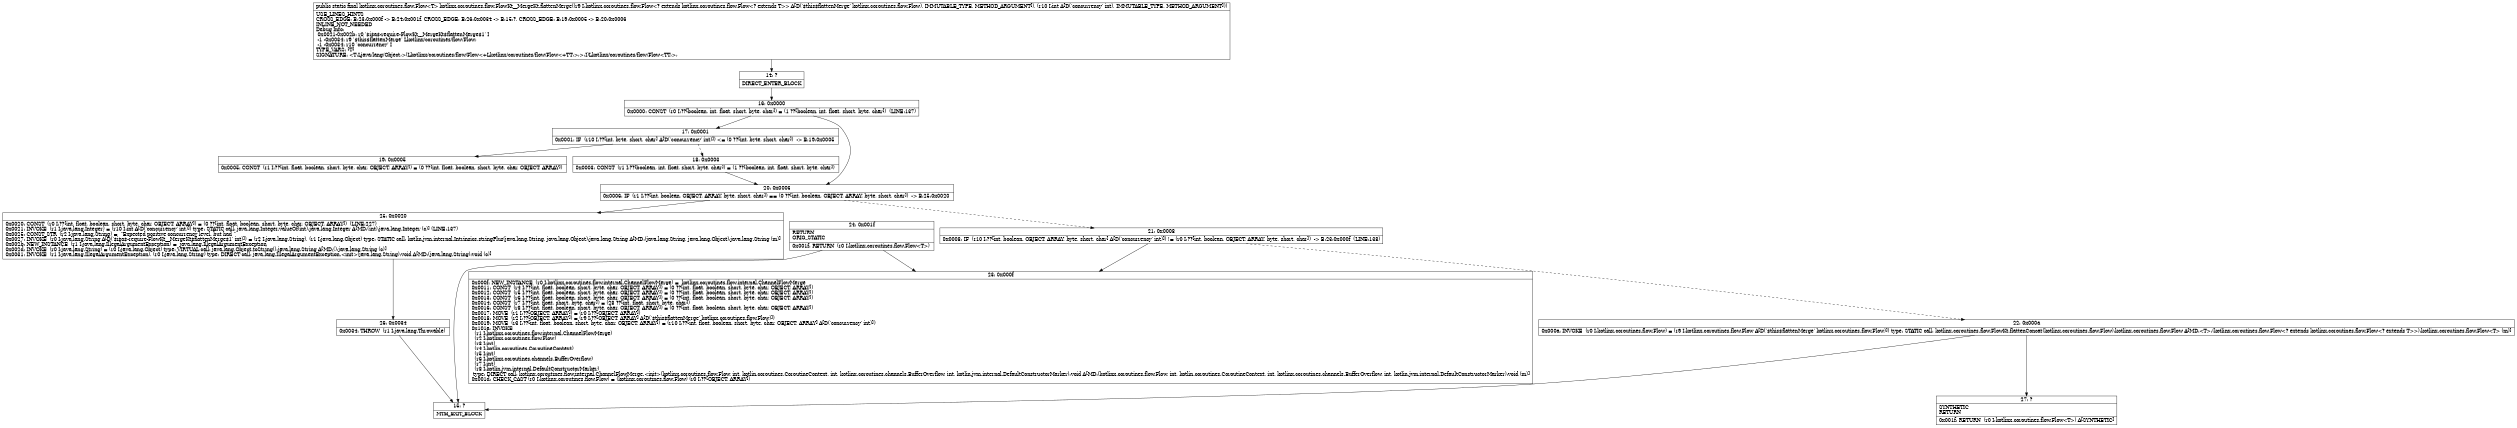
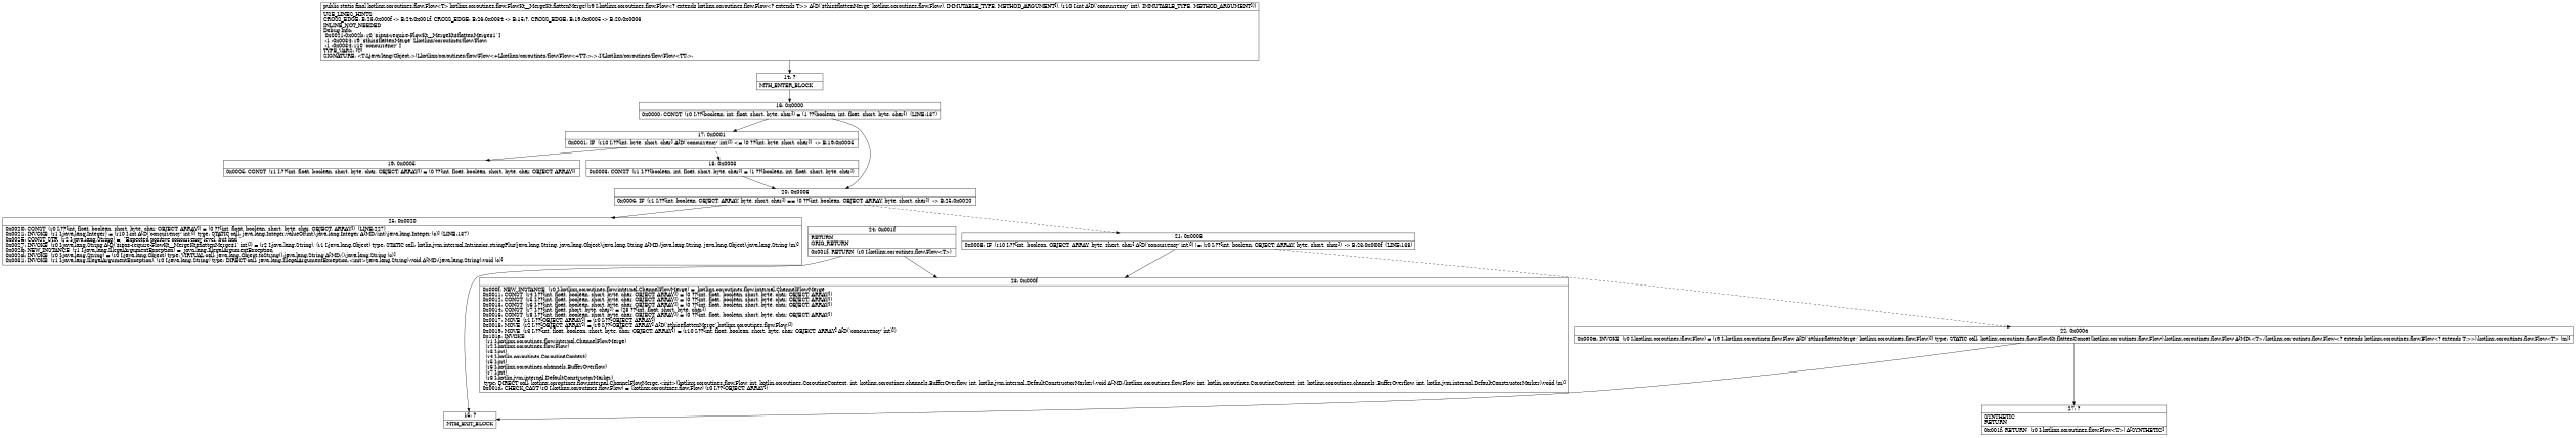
  digraph {
    node [shape=record]
-   n1 [label="{14\:\ ?|DIRECT_ENTER_BLOCK\l}"]
+   n1 [label="{14\:\ ?|MTH_ENTER_BLOCK\l}"]
    n2 [label="{16\:\ 0x0000|0x0000: CONST  (r0 I:??[boolean, int, float, short, byte, char]) = (1 ??[boolean, int, float, short, byte, char])  (LINE:137)\l}"]
    n3 [label="{17\:\ 0x0001|0x0001: IF  (r10 I:??[int, byte, short, char] A[D('concurrency' int)]) \<= (0 ??[int, byte, short, char])  \-\> B:19:0x0005 \l}"]
    n4 [label="{20\:\ 0x0006|0x0006: IF  (r1 I:??[int, boolean, OBJECT, ARRAY, byte, short, char]) == (0 ??[int, boolean, OBJECT, ARRAY, byte, short, char])  \-\> B:25:0x0020 \l}"]
    n5 [label="{18\:\ 0x0003|0x0003: CONST  (r1 I:??[boolean, int, float, short, byte, char]) = (1 ??[boolean, int, float, short, byte, char]) \l}"]
    n6 [label="{19\:\ 0x0005|0x0005: CONST  (r1 I:??[int, float, boolean, short, byte, char, OBJECT, ARRAY]) = (0 ??[int, float, boolean, short, byte, char, OBJECT, ARRAY]) \l}"]
    n7 [label="{21\:\ 0x0008|0x0008: IF  (r10 I:??[int, boolean, OBJECT, ARRAY, byte, short, char] A[D('concurrency' int)]) != (r0 I:??[int, boolean, OBJECT, ARRAY, byte, short, char])  \-\> B:23:0x000f  (LINE:138)\l}"]
    n8 [label="{25\:\ 0x0020|0x0020: CONST  (r0 I:??[int, float, boolean, short, byte, char, OBJECT, ARRAY]) = (0 ??[int, float, boolean, short, byte, char, OBJECT, ARRAY])  (LINE:227)\l0x0021: INVOKE  (r1 I:java.lang.Integer) = (r10 I:int A[D('concurrency' int)]) type: STATIC call: java.lang.Integer.valueOf(int):java.lang.Integer A[MD:(int):java.lang.Integer (c)] (LINE:137)\l0x0025: CONST_STR  (r2 I:java.lang.String) =  \"Expected positive concurrency level, but had \" \l0x0027: INVOKE  (r0 I:java.lang.String A[D('$i$a$\-require\-FlowKt__MergeKt$flattenMerge$1' int)]) = (r2 I:java.lang.String), (r1 I:java.lang.Object) type: STATIC call: kotlin.jvm.internal.Intrinsics.stringPlus(java.lang.String, java.lang.Object):java.lang.String A[MD:(java.lang.String, java.lang.Object):java.lang.String (m)]\l0x002b: NEW_INSTANCE  (r1 I:java.lang.IllegalArgumentException) =  java.lang.IllegalArgumentException \l0x002d: INVOKE  (r0 I:java.lang.String) = (r0 I:java.lang.Object) type: VIRTUAL call: java.lang.Object.toString():java.lang.String A[MD:():java.lang.String (c)]\l0x0031: INVOKE  (r1 I:java.lang.IllegalArgumentException), (r0 I:java.lang.String) type: DIRECT call: java.lang.IllegalArgumentException.\<init\>(java.lang.String):void A[MD:(java.lang.String):void (c)]\l}"]
    n9 [label="{22\:\ 0x000a|0x000a: INVOKE  (r0 I:kotlinx.coroutines.flow.Flow) = (r9 I:kotlinx.coroutines.flow.Flow A[D('$this$flattenMerge' kotlinx.coroutines.flow.Flow)]) type: STATIC call: kotlinx.coroutines.flow.FlowKt.flattenConcat(kotlinx.coroutines.flow.Flow):kotlinx.coroutines.flow.Flow A[MD:\<T\>:(kotlinx.coroutines.flow.Flow\<? extends kotlinx.coroutines.flow.Flow\<? extends T\>\>):kotlinx.coroutines.flow.Flow\<T\> (m)]\l}"]
    n10 [label="{23\:\ 0x000f|0x000f: NEW_INSTANCE  (r0 I:kotlinx.coroutines.flow.internal.ChannelFlowMerge) =  kotlinx.coroutines.flow.internal.ChannelFlowMerge \l0x0011: CONST  (r4 I:??[int, float, boolean, short, byte, char, OBJECT, ARRAY]) = (0 ??[int, float, boolean, short, byte, char, OBJECT, ARRAY]) \l0x0012: CONST  (r5 I:??[int, float, boolean, short, byte, char, OBJECT, ARRAY]) = (0 ??[int, float, boolean, short, byte, char, OBJECT, ARRAY]) \l0x0013: CONST  (r6 I:??[int, float, boolean, short, byte, char, OBJECT, ARRAY]) = (0 ??[int, float, boolean, short, byte, char, OBJECT, ARRAY]) \l0x0014: CONST  (r7 I:??[int, float, short, byte, char]) = (28 ??[int, float, short, byte, char]) \l0x0016: CONST  (r8 I:??[int, float, boolean, short, byte, char, OBJECT, ARRAY]) = (0 ??[int, float, boolean, short, byte, char, OBJECT, ARRAY]) \l0x0017: MOVE  (r1 I:??[OBJECT, ARRAY]) = (r0 I:??[OBJECT, ARRAY]) \l0x0018: MOVE  (r2 I:??[OBJECT, ARRAY]) = (r9 I:??[OBJECT, ARRAY] A[D('$this$flattenMerge' kotlinx.coroutines.flow.Flow)]) \l0x0019: MOVE  (r3 I:??[int, float, boolean, short, byte, char, OBJECT, ARRAY]) = (r10 I:??[int, float, boolean, short, byte, char, OBJECT, ARRAY] A[D('concurrency' int)]) \l0x101a: INVOKE  \l  (r1 I:kotlinx.coroutines.flow.internal.ChannelFlowMerge)\l  (r2 I:kotlinx.coroutines.flow.Flow)\l  (r3 I:int)\l  (r4 I:kotlin.coroutines.CoroutineContext)\l  (r5 I:int)\l  (r6 I:kotlinx.coroutines.channels.BufferOverflow)\l  (r7 I:int)\l  (r8 I:kotlin.jvm.internal.DefaultConstructorMarker)\l type: DIRECT call: kotlinx.coroutines.flow.internal.ChannelFlowMerge.\<init\>(kotlinx.coroutines.flow.Flow, int, kotlin.coroutines.CoroutineContext, int, kotlinx.coroutines.channels.BufferOverflow, int, kotlin.jvm.internal.DefaultConstructorMarker):void A[MD:(kotlinx.coroutines.flow.Flow, int, kotlin.coroutines.CoroutineContext, int, kotlinx.coroutines.channels.BufferOverflow, int, kotlin.jvm.internal.DefaultConstructorMarker):void (m)]\l0x001d: CHECK_CAST (r0 I:kotlinx.coroutines.flow.Flow) = (kotlinx.coroutines.flow.Flow) (r0 I:??[OBJECT, ARRAY]) \l}"]
-   n11 [label="{26\:\ 0x0034|0x0034: THROW  (r1 I:java.lang.Throwable) \l}"]
    n12 [label="{27\:\ ?|SYNTHETIC\lRETURN\l|0x001f: RETURN  (r0 I:kotlinx.coroutines.flow.Flow\<T\>) A[SYNTHETIC]\l}"]
    n13 [label="{15\:\ ?|MTH_EXIT_BLOCK\l}"]
-   n14 [label="{24\:\ 0x001f|RETURN\lORIG_STATIC\l|0x001f: RETURN  (r0 I:kotlinx.coroutines.flow.Flow\<T\>) \l}"]
+   n14 [label="{24\:\ 0x001f|RETURN\lORIG_RETURN\l|0x001f: RETURN  (r0 I:kotlinx.coroutines.flow.Flow\<T\>) \l}"]
    n15 [label="{public static final kotlinx.coroutines.flow.Flow\<T\> kotlinx.coroutines.flow.FlowKt__MergeKt.flattenMerge((r9 I:kotlinx.coroutines.flow.Flow\<? extends kotlinx.coroutines.flow.Flow\<? extends T\>\> A[D('$this$flattenMerge' kotlinx.coroutines.flow.Flow), IMMUTABLE_TYPE, METHOD_ARGUMENT]), (r10 I:int A[D('concurrency' int), IMMUTABLE_TYPE, METHOD_ARGUMENT]))  | USE_LINES_HINTS\lCROSS_EDGE: B:23:0x000f \-\> B:24:0x001f, CROSS_EDGE: B:26:0x0034 \-\> B:15:?, CROSS_EDGE: B:19:0x0005 \-\> B:20:0x0006\lINLINE_NOT_NEEDED\lDebug Info:\l  0x0021\-0x002b: r0 '$i$a$\-require\-FlowKt__MergeKt$flattenMerge$1' I\l  \-1 \-0x0034: r9 '$this$flattenMerge' Lkotlinx\/coroutines\/flow\/Flow;\l  \-1 \-0x0034: r10 'concurrency' I\lTYPE_VARS: [T]\lSIGNATURE: \<T:Ljava\/lang\/Object;\>(Lkotlinx\/coroutines\/flow\/Flow\<+Lkotlinx\/coroutines\/flow\/Flow\<+TT;\>;\>;I)Lkotlinx\/coroutines\/flow\/Flow\<TT;\>;\l}"]
    n1 -> n2
    n2 -> n3
    n2 -> n4
    n3 -> n5 [style=dashed]
    n3 -> n6
    n4 -> n7 [style=dashed]
    n4 -> n8
    n5 -> n4
    n7 -> n9 [style=dashed]
    n7 -> n10
-   n8 -> n11
    n9 -> n12
    n9 -> n13
-   n11 -> n13
    n14 -> n10
    n14 -> n13
    n15 -> n1
  }
